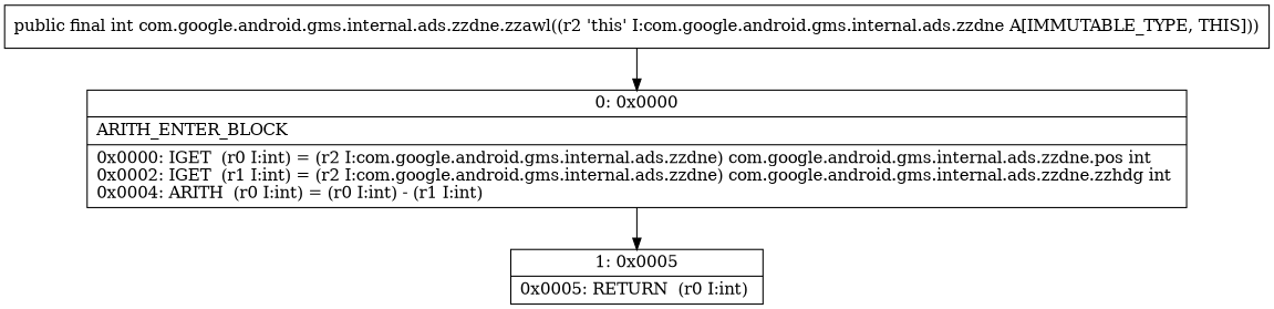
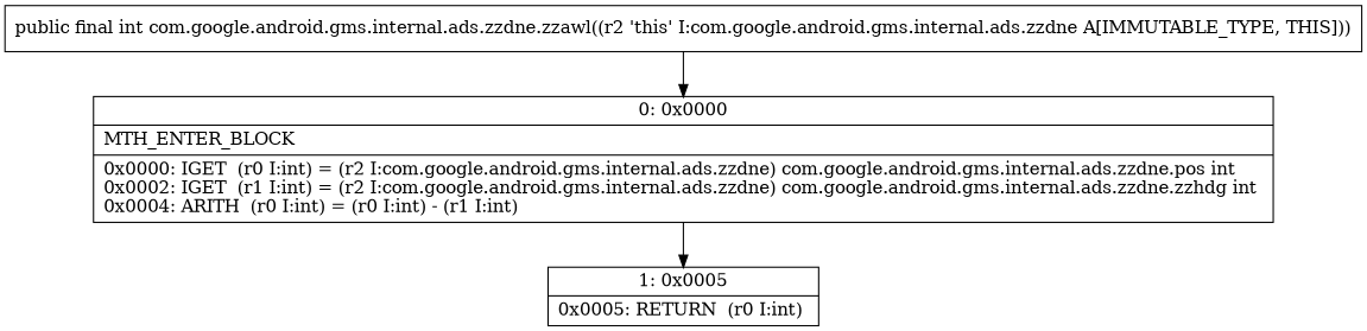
  digraph {
    node [shape=record]
-   n1 [label="{0\:\ 0x0000|ARITH_ENTER_BLOCK\l|0x0000: IGET  (r0 I:int) = (r2 I:com.google.android.gms.internal.ads.zzdne) com.google.android.gms.internal.ads.zzdne.pos int \l0x0002: IGET  (r1 I:int) = (r2 I:com.google.android.gms.internal.ads.zzdne) com.google.android.gms.internal.ads.zzdne.zzhdg int \l0x0004: ARITH  (r0 I:int) = (r0 I:int) \- (r1 I:int) \l}"]
+   n1 [label="{0\:\ 0x0000|MTH_ENTER_BLOCK\l|0x0000: IGET  (r0 I:int) = (r2 I:com.google.android.gms.internal.ads.zzdne) com.google.android.gms.internal.ads.zzdne.pos int \l0x0002: IGET  (r1 I:int) = (r2 I:com.google.android.gms.internal.ads.zzdne) com.google.android.gms.internal.ads.zzdne.zzhdg int \l0x0004: ARITH  (r0 I:int) = (r0 I:int) \- (r1 I:int) \l}"]
    n2 [label="{1\:\ 0x0005|0x0005: RETURN  (r0 I:int) \l}"]
    n3 [label="{public final int com.google.android.gms.internal.ads.zzdne.zzawl((r2 'this' I:com.google.android.gms.internal.ads.zzdne A[IMMUTABLE_TYPE, THIS])) }"]
    n1 -> n2
    n3 -> n1
  }
